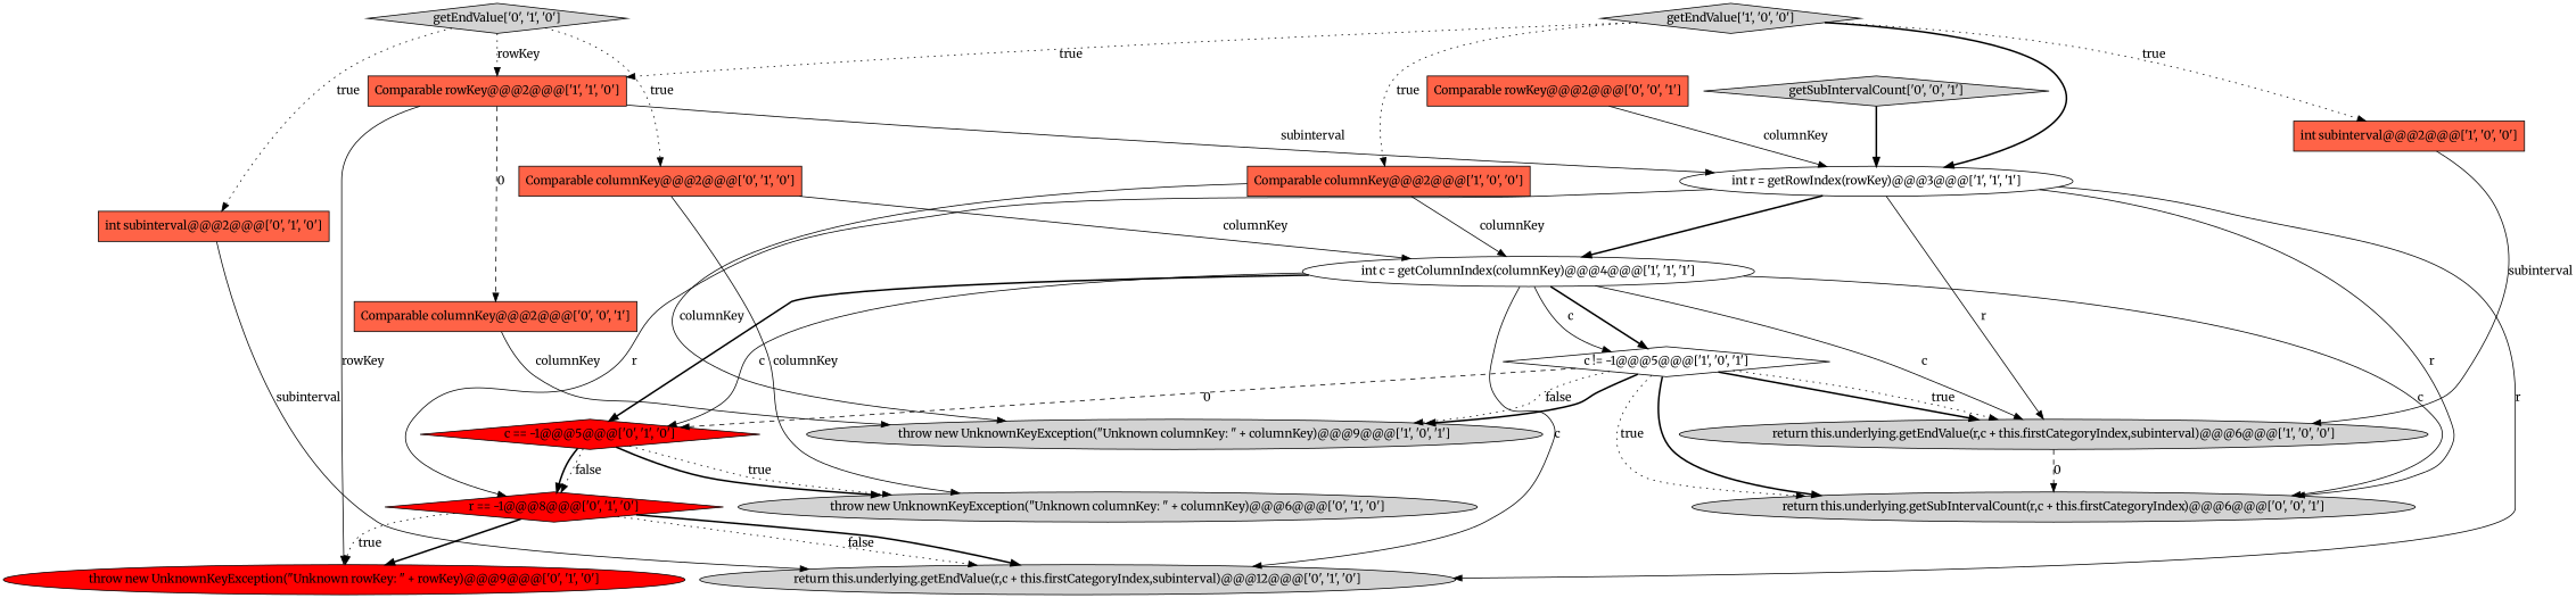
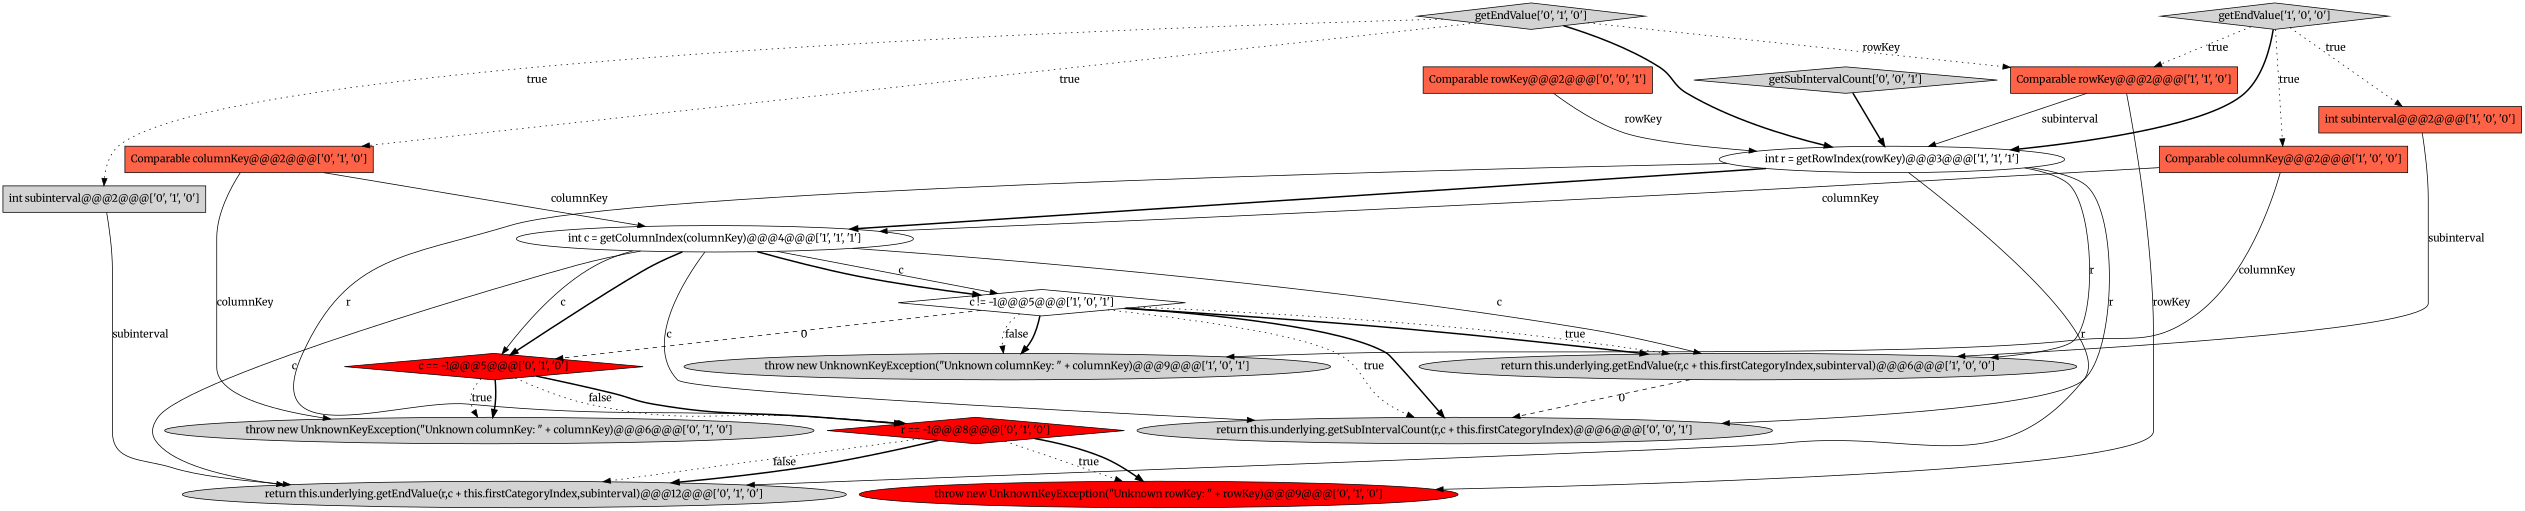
  digraph {
    fontname=Merriweather
    node [fillcolor=lightgray fontname=Merriweather shape=ellipse style=filled]
    edge [fontname=Merriweather style=solid]
-   n1 [fillcolor=tomato label="Comparable columnKey@@@2@@@['0', '0', '1']" shape=box]
    n2 [label="throw new UnknownKeyException(\"Unknown columnKey: \" + columnKey)@@@9@@@['1', '0', '1']"]
    n3 [fillcolor=white label="int c = getColumnIndex(columnKey)@@@4@@@['1', '1', '1']"]
    n4 [fillcolor=white label="c != -1@@@5@@@['1', '0', '1']" shape=diamond]
    n5 [label="return this.underlying.getSubIntervalCount(r,c + this.firstCategoryIndex)@@@6@@@['0', '0', '1']"]
    n6 [fillcolor=red label="c == -1@@@5@@@['0', '1', '0']" shape=diamond]
    n7 [label="return this.underlying.getEndValue(r,c + this.firstCategoryIndex,subinterval)@@@6@@@['1', '0', '0']"]
    n8 [label="return this.underlying.getEndValue(r,c + this.firstCategoryIndex,subinterval)@@@12@@@['0', '1', '0']"]
    n9 [label="throw new UnknownKeyException(\"Unknown columnKey: \" + columnKey)@@@6@@@['0', '1', '0']"]
    n10 [fillcolor=red label="r == -1@@@8@@@['0', '1', '0']" shape=diamond]
    n11 [label="getEndValue['0', '1', '0']" shape=diamond]
    n12 [fillcolor=white label="int r = getRowIndex(rowKey)@@@3@@@['1', '1', '1']"]
    n13 [fillcolor=tomato label="Comparable columnKey@@@2@@@['0', '1', '0']" shape=box]
    n14 [fillcolor=tomato label="Comparable rowKey@@@2@@@['1', '1', '0']" shape=box]
-   n15 [fillcolor=tomato label="int subinterval@@@2@@@['0', '1', '0']" shape=box]
+   n15 [label="int subinterval@@@2@@@['0', '1', '0']" shape=box]
    n16 [fillcolor=red label="throw new UnknownKeyException(\"Unknown rowKey: \" + rowKey)@@@9@@@['0', '1', '0']"]
    n17 [fillcolor=tomato label="int subinterval@@@2@@@['1', '0', '0']" shape=box]
    n18 [fillcolor=tomato label="Comparable rowKey@@@2@@@['0', '0', '1']" shape=box]
    n19 [fillcolor=tomato label="Comparable columnKey@@@2@@@['1', '0', '0']" shape=box]
    n20 [label="getEndValue['1', '0', '0']" shape=diamond]
    n21 [label="getSubIntervalCount['0', '0', '1']" shape=diamond]
-   n1 -> n2 [label=columnKey]
    n3 -> n4 [style=bold]
    n3 -> n4 [label=c]
    n3 -> n5 [label=c]
    n3 -> n6 [label=c]
    n3 -> n6 [style=bold]
    n3 -> n7 [label=c]
    n3 -> n8 [label=c]
    n4 -> n2 [style=bold]
    n4 -> n2 [label=false style=dotted]
    n4 -> n5 [label=true style=dotted]
    n4 -> n5 [style=bold]
    n4 -> n6 [label=0 style=dashed]
    n4 -> n7 [style=bold]
    n4 -> n7 [label=true style=dotted]
    n6 -> n9 [style=bold]
    n6 -> n9 [label=true style=dotted]
    n6 -> n10 [label=false style=dotted]
    n6 -> n10 [style=bold]
    n7 -> n5 [label=0 style=dashed]
    n10 -> n8 [label=false style=dotted]
    n10 -> n8 [style=bold]
    n10 -> n16 [label=true style=dotted]
    n10 -> n16 [style=bold]
+   n11 -> n12 [style=bold]
    n11 -> n13 [label=true style=dotted]
    n11 -> n14 [label=rowKey style=dotted]
    n11 -> n15 [label=true style=dotted]
    n12 -> n3 [style=bold]
    n12 -> n5 [label=r]
    n12 -> n7 [label=r]
    n12 -> n8 [label=r]
    n12 -> n10 [label=r]
    n13 -> n3 [label=columnKey]
    n13 -> n9 [label=columnKey]
-   n14 -> n1 [label=0 style=dashed]
    n14 -> n12 [label=subinterval]
    n14 -> n16 [label=rowKey]
    n15 -> n8 [label=subinterval]
    n17 -> n7 [label=subinterval]
-   n18 -> n12 [label=columnKey]
+   n18 -> n12 [label=rowKey]
    n19 -> n2 [label=columnKey]
    n19 -> n3 [label=columnKey]
    n20 -> n12 [style=bold]
    n20 -> n14 [label=true style=dotted]
    n20 -> n17 [label=true style=dotted]
    n20 -> n19 [label=true style=dotted]
    n21 -> n12 [style=bold]
  }
